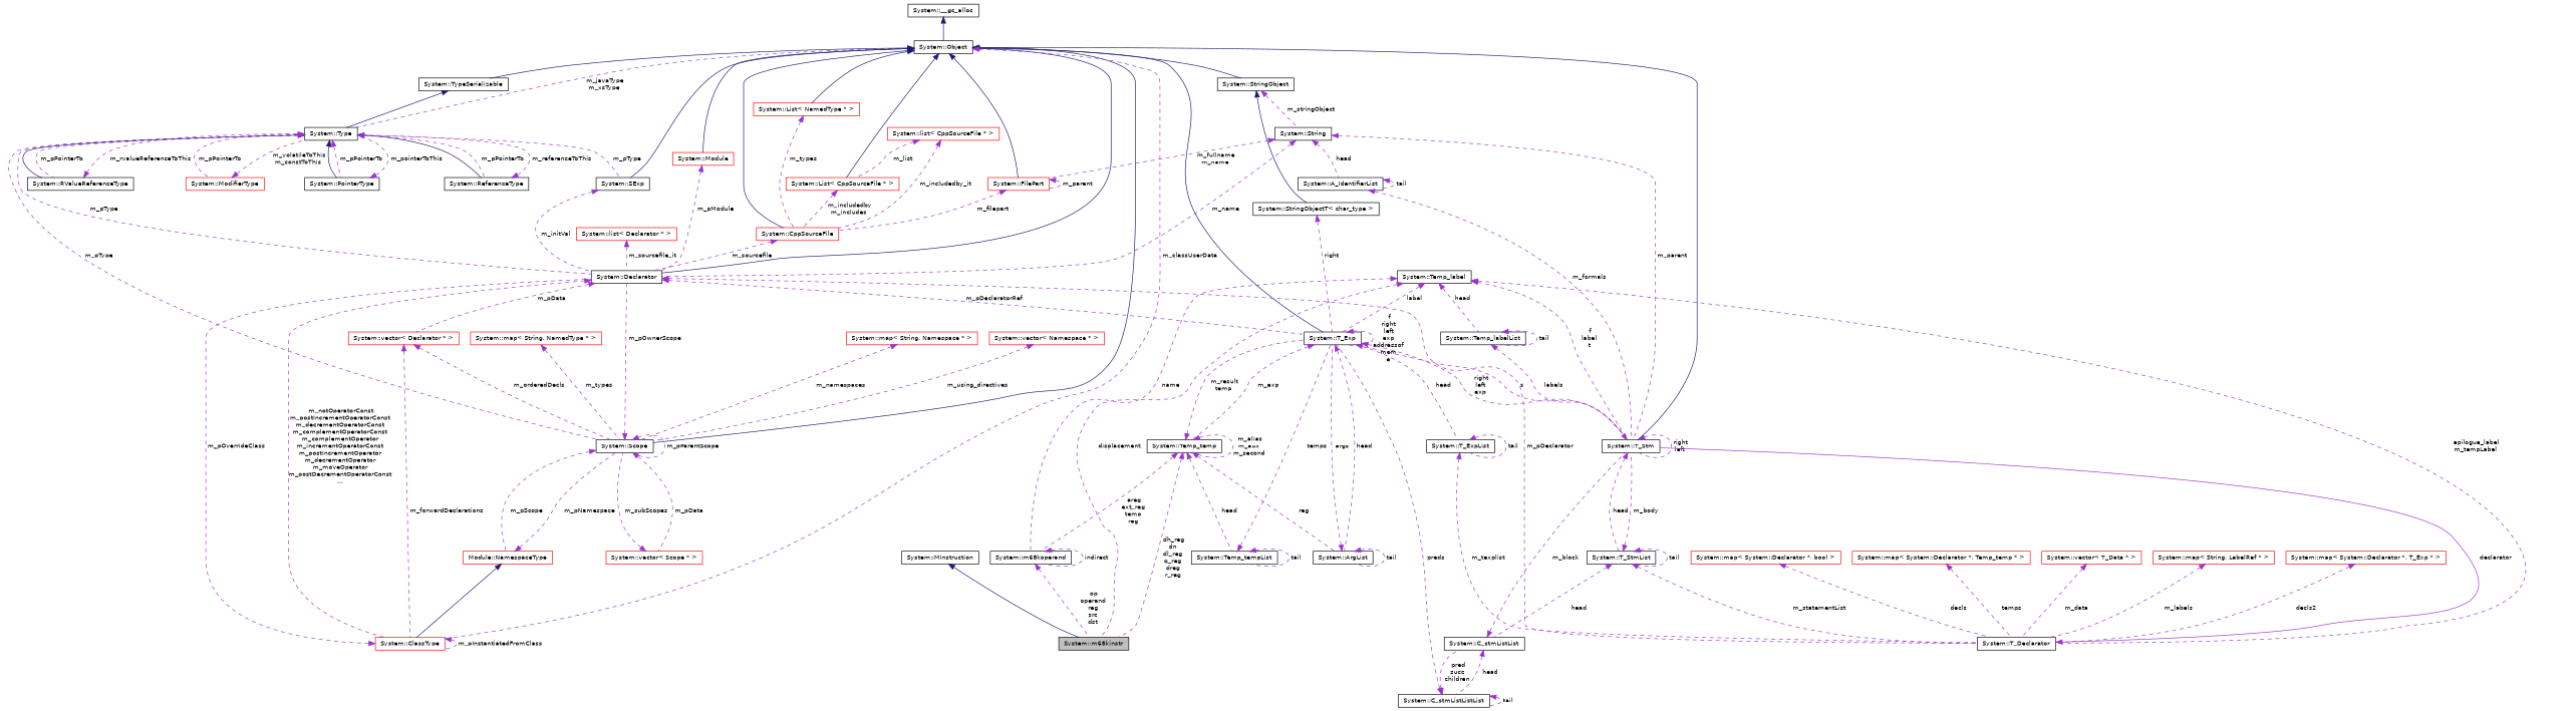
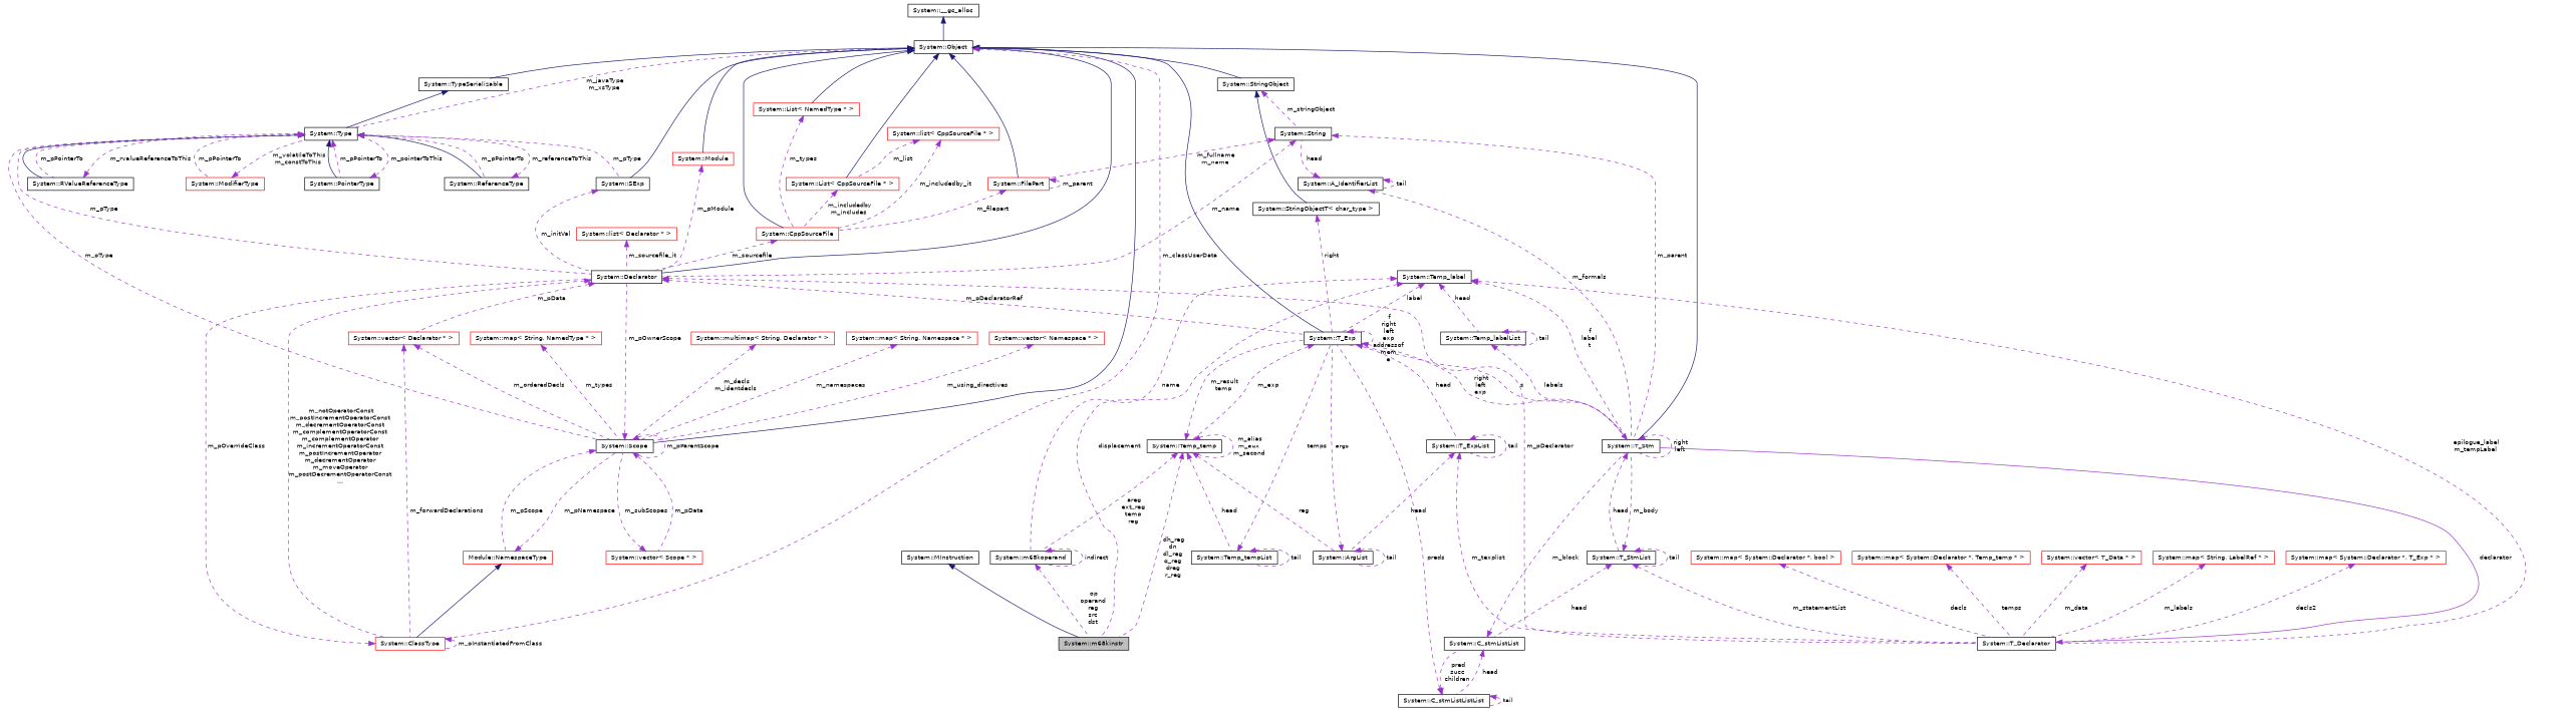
  digraph {
    node [color=black fillcolor=white fontname=Helvetica fontsize=10 shape=record style=filled]
    edge [color=darkorchid3 dir=back fontname=Helvetica fontsize=10 labelfontname=Helvetica labelfontsize=10 style=dashed]
    n1 [fillcolor=grey75 fontcolor=black height=0.2 label="System::m68kinstr" width=0.4]
    n2 [height=0.2 label="System::MInstruction" width=0.4]
    n3 [height=0.2 label="System::Temp_label" width=0.4]
    n4 [height=0.2 label="System::T_Exp" width=0.4]
    n5 [height=0.2 label="System::T_Stm" width=0.4]
    n6 [height=0.2 label="System::Temp_labelList" width=0.4]
    n7 [height=0.2 label="System::T_Declarator" width=0.4]
    n8 [height=0.2 label="System::m68koperand" width=0.4]
    n9 [height=0.2 label="System::Temp_temp" width=0.4]
    n10 [height=0.2 label="System::ArgList" width=0.4]
    n11 [height=0.2 label="System::T_ExpList" width=0.4]
    n12 [height=0.2 label="System::T_StmList" width=0.4]
    n13 [height=0.2 label="System::Temp_tempList" width=0.4]
    n14 [height=0.2 label="System::Object" width=0.4]
    n15 [height=0.2 label="System::Declarator" width=0.4]
    n16 [height=0.2 label="System::Type" width=0.4]
    n17 [height=0.2 label="System::TypeSerializable" width=0.4]
    n18 [height=0.2 label="System::Scope" width=0.4]
    n19 [height=0.2 label="System::SExp" width=0.4]
    n20 [color=red height=0.2 label="System::CppSourceFile" width=0.4]
    n21 [color=red height=0.2 label="System::FilePart" width=0.4]
    n22 [height=0.2 label="System::StringObject" width=0.4]
    n23 [color=red height=0.2 label="System::List\< NamedType * \>" width=0.4]
    n24 [color=red height=0.2 label="System::List\< CppSourceFile * \>" width=0.4]
    n25 [color=red height=0.2 label="System::ClassType" width=0.4]
    n26 [color=red height=0.2 label="System::Module" width=0.4]
    n27 [color=red height=0.2 label="System::vector\< Declarator * \>" width=0.4]
    n28 [height=0.2 label="System::PointerType" width=0.4]
    n29 [height=0.2 label="System::ReferenceType" width=0.4]
    n30 [height=0.2 label="System::RValueReferenceType" width=0.4]
    n31 [color=red height=0.2 label="System::ModifierType" width=0.4]
    n32 [color=red height=0.2 label="System::vector\< Scope * \>" width=0.4]
    n33 [color=red height=0.2 label="Module::NamespaceType" width=0.4]
    n34 [height=0.2 label="System::String" width=0.4]
    n35 [height=0.2 label="System::StringObjectT\< char_type \>" width=0.4]
    n36 [height=0.2 label="System::__gc_alloc" width=0.4]
    n37 [height=0.2 label="System::C_stmListListList" width=0.4]
    n38 [height=0.2 label="System::C_stmListList" width=0.4]
    n39 [color=red height=0.2 label="System::map\< System::Declarator *, bool \>" width=0.4]
+   n40 [color=red height=0.2 label="System::multimap\< String, Declarator * \>" width=0.4]
    n41 [color=red height=0.2 label="System::map\< String, Namespace * \>" width=0.4]
    n42 [color=red height=0.2 label="System::vector\< Namespace * \>" width=0.4]
    n43 [color=red height=0.2 label="System::map\< String, NamedType * \>" width=0.4]
    n44 [height=0.2 label="System::A_IdentifierList" width=0.4]
    n45 [color=red height=0.2 label="System::list\< CppSourceFile * \>" width=0.4]
    n46 [color=red height=0.2 label="System::list\< Declarator * \>" width=0.4]
    n47 [color=red height=0.2 label="System::map\< System::Declarator *, Temp_temp * \>" width=0.4]
    n48 [color=red height=0.2 label="System::vector\< T_Data * \>" width=0.4]
    n49 [color=red height=0.2 label="System::map\< String, LabelRef * \>" width=0.4]
    n50 [color=red height=0.2 label="System::map\< System::Declarator *, T_Exp * \>" width=0.4]
    n2 -> n1 [color=midnightblue style=solid]
    n3 -> n1 [label=" displacement"]
    n3 -> n4 [label=" label"]
    n3 -> n5 [label=" f\nlabel\nt"]
    n3 -> n6 [label=" head"]
    n3 -> n7 [label=" epilogue_label\nm_tempLabel"]
    n3 -> n8 [label=" name"]
    n4 -> n4 [label=" f\nright\nleft\nexp\naddressof\nmem\ne"]
    n4 -> n5 [label=" right\nleft\nexp"]
    n4 -> n9 [label=" m_exp"]
-   n4 -> n10 [label=" head"]
+   n11 -> n10 [label=" head"]
    n4 -> n11 [label=" head"]
    n5 -> n4 [label=" s"]
    n5 -> n5 [label=" right\nleft"]
    n5 -> n12 [label=" head"]
    n6 -> n5 [label=" labels"]
    n6 -> n6 [label=" tail"]
    n7 -> n5 [label=" declarator" style=solid]
    n8 -> n1 [label=" op\noperand\nreg\nsrc\ndst"]
    n8 -> n8 [label=" indirect"]
    n9 -> n1 [label=" dh_reg\ndn\ndl_reg\nq_reg\ndreg\nr_reg"]
    n9 -> n4 [label=" m_result\ntemp"]
    n9 -> n8 [label=" areg\next_reg\ntemp\nreg"]
    n9 -> n9 [label=" m_alias\nm_aux\nm_second"]
    n9 -> n10 [label=" reg"]
    n9 -> n13 [label=" head"]
    n10 -> n4 [label=" args"]
    n10 -> n10 [label=" tail"]
    n11 -> n7 [label=" m_texplist"]
    n11 -> n11 [label=" tail"]
    n12 -> n5 [label=" m_body"]
    n12 -> n7 [label=" m_statementList"]
    n12 -> n12 [label=" tail"]
    n12 -> n38 [label=" head"]
    n13 -> n4 [label=" temps"]
    n13 -> n13 [label=" tail"]
    n14 -> n4 [color=midnightblue style=solid]
    n14 -> n5 [color=midnightblue style=solid]
    n14 -> n15 [color=midnightblue style=solid]
    n14 -> n16 [label=" m_javaType\nm_xsType"]
    n14 -> n17 [color=midnightblue style=solid]
    n14 -> n18 [color=midnightblue style=solid]
    n14 -> n19 [color=midnightblue style=solid]
    n14 -> n20 [color=midnightblue style=solid]
    n14 -> n21 [color=midnightblue style=solid]
    n14 -> n22 [color=midnightblue style=solid]
    n14 -> n23 [color=midnightblue style=solid]
    n14 -> n24 [color=midnightblue style=solid]
    n14 -> n25 [label=" m_classUserData"]
    n14 -> n26 [color=midnightblue style=solid]
    n15 -> n4 [label=" m_pDeclaratorRef"]
    n15 -> n7 [label=" m_pDeclarator"]
    n15 -> n25 [label=" m_notOperatorConst\nm_postIncrementOperatorConst\nm_decrementOperatorConst\nm_complementOperatorConst\nm_complementOperator\nm_incrementOperatorConst\nm_postIncrementOperator\nm_decrementOperator\nm_moveOperator\nm_postDecrementOperatorConst\n..."]
    n15 -> n27 [label=" m_pData"]
    n16 -> n15 [label=" m_pType"]
    n16 -> n18 [label=" m_pType"]
    n16 -> n19 [label=" m_pType"]
    n16 -> n28 [color=midnightblue style=solid]
    n16 -> n28 [label=" m_pPointerTo"]
    n16 -> n29 [color=midnightblue style=solid]
    n16 -> n29 [label=" m_pPointerTo"]
    n16 -> n30 [color=midnightblue style=solid]
    n16 -> n30 [label=" m_pPointerTo"]
    n16 -> n31 [label=" m_pPointerTo"]
    n17 -> n16 [color=midnightblue style=solid]
    n18 -> n15 [label=" m_pOwnerScope"]
    n18 -> n18 [label=" m_pParentScope"]
    n18 -> n32 [label=" m_pData"]
    n18 -> n33 [label=" m_pScope"]
    n19 -> n15 [label=" m_initVal"]
    n20 -> n15 [label=" m_sourcefile"]
    n21 -> n20 [label=" m_filepart"]
    n21 -> n21 [label=" m_parent"]
    n22 -> n34 [label=" m_stringObject"]
    n22 -> n35 [color=midnightblue style=solid]
    n23 -> n20 [label=" m_types"]
    n24 -> n20 [label=" m_includedby\nm_includes"]
    n25 -> n15 [label=" m_pOverrideClass"]
    n25 -> n25 [label=" m_pInstantiatedFromClass"]
    n26 -> n15 [label=" m_pModule"]
    n27 -> n18 [label=" m_orderedDecls"]
    n27 -> n25 [label=" m_forwardDeclarations"]
    n28 -> n16 [label=" m_pointerToThis"]
    n29 -> n16 [label=" m_referenceToThis"]
    n30 -> n16 [label=" m_rvalueReferenceToThis"]
    n31 -> n16 [label=" m_volatileToThis\nm_constToThis"]
    n32 -> n18 [label=" m_subScopes"]
    n33 -> n18 [label=" m_pNamespace"]
    n33 -> n25 [color=midnightblue style=solid]
    n34 -> n5 [label=" m_parent"]
    n34 -> n15 [label=" m_name"]
    n34 -> n21 [label=" m_fullname\nm_name"]
-   n34 -> n44 [label=" head"]
+   n44 -> n34 [label=" head"]
    n35 -> n4 [label=" right"]
    n36 -> n14 [color=midnightblue style=solid]
    n37 -> n4 [label=" preds"]
    n37 -> n37 [label=" tail"]
    n37 -> n38 [label=" pred\nsucc\nchildren"]
    n38 -> n5 [label=" m_block"]
    n38 -> n37 [label=" head"]
    n39 -> n7 [label=" decls"]
+   n40 -> n18 [label=" m_decls\nm_identdecls"]
    n41 -> n18 [label=" m_namespaces"]
    n42 -> n18 [label=" m_using_directives"]
    n43 -> n18 [label=" m_types"]
    n44 -> n5 [label=" m_formals"]
    n44 -> n44 [label=" tail"]
    n45 -> n20 [label=" m_includedby_it"]
    n45 -> n24 [label=" m_list"]
    n46 -> n15 [label=" m_sourcefile_it"]
    n47 -> n7 [label=" temps"]
    n48 -> n7 [label=" m_data"]
    n49 -> n7 [label=" m_labels"]
    n50 -> n7 [label=" decls2"]
  }
